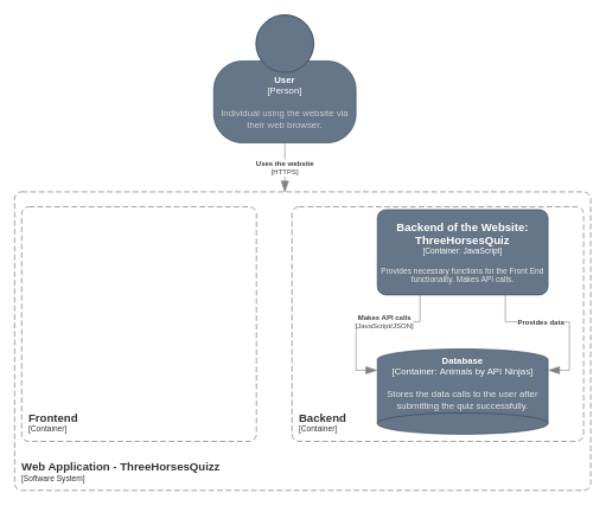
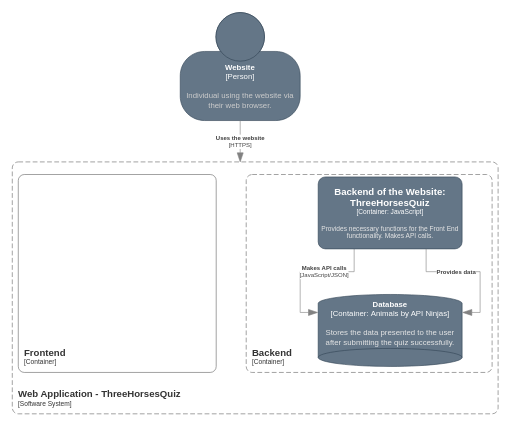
  <mxCell id="0" />
  <mxCell id="1" parent="0" />
- <mxCell id="2" value="&lt;font style=&quot;font-size: 13px;&quot;&gt;&lt;b style=&quot;font-size: 13px;&quot;&gt;User&lt;/b&gt;&lt;/font&gt;&lt;div style=&quot;font-size: 13px;&quot;&gt;[Person]&lt;/div&gt;&lt;br style=&quot;font-size: 13px;&quot;&gt;&lt;div style=&quot;font-size: 13px;&quot;&gt;&lt;font style=&quot;font-size: 13px;&quot;&gt;&lt;font style=&quot;font-size: 13px;&quot; color=&quot;#cccccc&quot;&gt;Individual using the website via their web browser.&lt;/font&gt;&lt;/font&gt;&lt;/div&gt;" style="html=1;fontSize=13;dashed=0;whiteSpace=wrap;shape=mxgraph.c4.person2;align=center;metaEdit=1;points=[[0.5,0,0],[1,0.5,0],[1,0.75,0],[0.75,1,0],[0.5,1,0],[0.25,1,0],[0,0.75,0],[0,0.5,0]];resizable=0;fillColor=#647687;strokeColor=#314354;fontColor=#ffffff;" parent="1" vertex="1"><mxGeometry x="300" y="20" width="200" height="180" as="geometry" /></mxCell>
- <mxCell id="3" value="&lt;font style=&quot;font-size: 13px;&quot;&gt;&lt;b style=&quot;font-size: 13px;&quot;&gt;Database&lt;/b&gt;&lt;/font&gt;&lt;div style=&quot;font-size: 13px;&quot;&gt;[Container:&amp;nbsp;Animals by API Ninjas]&lt;/div&gt;&lt;br style=&quot;font-size: 13px;&quot;&gt;&lt;div style=&quot;font-size: 13px;&quot;&gt;&lt;font style=&quot;font-size: 13px;&quot;&gt;&lt;font color=&quot;#E6E6E6&quot; style=&quot;font-size: 13px;&quot;&gt;Stores the data calls to the user after submitting the quiz successfully.&lt;/font&gt;&lt;/font&gt;&lt;/div&gt;" style="shape=cylinder3;size=15;whiteSpace=wrap;html=1;boundedLbl=1;rounded=0;labelBackgroundColor=none;fillColor=#647687;fontSize=13;fontColor=#ffffff;align=center;strokeColor=#314354;metaEdit=1;points=[[0.5,0,0],[1,0.25,0],[1,0.5,0],[1,0.75,0],[0.5,1,0],[0,0.75,0],[0,0.5,0],[0,0.25,0]];resizable=0;direction=west;" parent="1" vertex="1"><mxGeometry x="530" y="490" width="240" height="120" as="geometry" /></mxCell>
+ <mxCell id="2" value="&lt;font style=&quot;font-size: 13px;&quot;&gt;&lt;b style=&quot;font-size: 13px;&quot;&gt;Website&lt;/b&gt;&lt;/font&gt;&lt;div style=&quot;font-size: 13px;&quot;&gt;[Person]&lt;/div&gt;&lt;br style=&quot;font-size: 13px;&quot;&gt;&lt;div style=&quot;font-size: 13px;&quot;&gt;&lt;font style=&quot;font-size: 13px;&quot;&gt;&lt;font style=&quot;font-size: 13px;&quot; color=&quot;#cccccc&quot;&gt;Individual using the website via their web browser.&lt;/font&gt;&lt;/font&gt;&lt;/div&gt;" style="html=1;fontSize=13;dashed=0;whiteSpace=wrap;shape=mxgraph.c4.person2;align=center;metaEdit=1;points=[[0.5,0,0],[1,0.5,0],[1,0.75,0],[0.75,1,0],[0.5,1,0],[0.25,1,0],[0,0.75,0],[0,0.5,0]];resizable=0;fillColor=#647687;strokeColor=#314354;fontColor=#ffffff;" parent="1" vertex="1"><mxGeometry x="300" y="20" width="200" height="180" as="geometry" /></mxCell>
+ <mxCell id="3" value="&lt;font style=&quot;font-size: 13px;&quot;&gt;&lt;b style=&quot;font-size: 13px;&quot;&gt;Database&lt;/b&gt;&lt;/font&gt;&lt;div style=&quot;font-size: 13px;&quot;&gt;[Container:&amp;nbsp;Animals by API Ninjas]&lt;/div&gt;&lt;br style=&quot;font-size: 13px;&quot;&gt;&lt;div style=&quot;font-size: 13px;&quot;&gt;&lt;font style=&quot;font-size: 13px;&quot;&gt;&lt;font color=&quot;#E6E6E6&quot; style=&quot;font-size: 13px;&quot;&gt;Stores the data presented to the user after submitting the quiz successfully.&lt;/font&gt;&lt;/font&gt;&lt;/div&gt;" style="shape=cylinder3;size=15;whiteSpace=wrap;html=1;boundedLbl=1;rounded=0;labelBackgroundColor=none;fillColor=#647687;fontSize=13;fontColor=#ffffff;align=center;strokeColor=#314354;metaEdit=1;points=[[0.5,0,0],[1,0.25,0],[1,0.5,0],[1,0.75,0],[0.5,1,0],[0,0.75,0],[0,0.5,0],[0,0.25,0]];resizable=0;direction=west;" parent="1" vertex="1"><mxGeometry x="530" y="490" width="240" height="120" as="geometry" /></mxCell>
  <mxCell id="4" value="&lt;font style=&quot;font-size: 16px&quot;&gt;&lt;b&gt;&lt;div style=&quot;text-align: left&quot;&gt;Backend&lt;/div&gt;&lt;/b&gt;&lt;/font&gt;&lt;div style=&quot;text-align: left&quot;&gt;[Container]&lt;/div&gt;" style="rounded=1;fontSize=11;whiteSpace=wrap;html=1;dashed=1;arcSize=20;fillColor=none;strokeColor=#666666;fontColor=#333333;labelBackgroundColor=none;align=left;verticalAlign=bottom;labelBorderColor=none;spacingTop=0;spacing=10;dashPattern=8 4;metaEdit=1;rotatable=0;perimeter=rectanglePerimeter;noLabel=0;labelPadding=0;allowArrows=0;connectable=0;expand=0;recursiveResize=0;editable=1;pointerEvents=0;absoluteArcSize=1;points=[[0.25,0,0],[0.5,0,0],[0.75,0,0],[1,0.25,0],[1,0.5,0],[1,0.75,0],[0.75,1,0],[0.5,1,0],[0.25,1,0],[0,0.75,0],[0,0.5,0],[0,0.25,0]];" parent="1" vertex="1"><mxGeometry x="410" y="290" width="410" height="330" as="geometry" /></mxCell>
- <mxCell id="5" value="&lt;font style=&quot;font-size: 16px&quot;&gt;&lt;b&gt;&lt;div style=&quot;text-align: left&quot;&gt;Web Application - ThreeHorsesQuizz&lt;/div&gt;&lt;/b&gt;&lt;/font&gt;&lt;div style=&quot;text-align: left&quot;&gt;[Software System]&lt;/div&gt;" style="rounded=1;fontSize=11;whiteSpace=wrap;html=1;dashed=1;arcSize=20;fillColor=none;strokeColor=#666666;fontColor=#333333;labelBackgroundColor=none;align=left;verticalAlign=bottom;labelBorderColor=none;spacingTop=0;spacing=10;dashPattern=8 4;metaEdit=1;rotatable=0;perimeter=rectanglePerimeter;noLabel=0;labelPadding=0;allowArrows=0;connectable=0;expand=0;recursiveResize=0;editable=1;pointerEvents=0;absoluteArcSize=1;points=[[0.25,0,0],[0.5,0,0],[0.75,0,0],[1,0.25,0],[1,0.5,0],[1,0.75,0],[0.75,1,0],[0.5,1,0],[0.25,1,0],[0,0.75,0],[0,0.5,0],[0,0.25,0]];" parent="1" vertex="1"><mxGeometry x="20" y="269" width="810" height="420" as="geometry" /></mxCell>
- <mxCell id="6" value="&lt;font style=&quot;font-size: 16px&quot;&gt;&lt;b&gt;&lt;div style=&quot;text-align: left&quot;&gt;Frontend&lt;/div&gt;&lt;/b&gt;&lt;/font&gt;&lt;div style=&quot;text-align: left&quot;&gt;[Container]&lt;/div&gt;" style="rounded=1;fontSize=11;whiteSpace=wrap;html=1;dashed=1;arcSize=20;fillColor=none;strokeColor=#666666;fontColor=#333333;labelBackgroundColor=none;align=left;verticalAlign=bottom;labelBorderColor=none;spacingTop=0;spacing=10;dashPattern=8 4;metaEdit=1;rotatable=0;perimeter=rectanglePerimeter;noLabel=0;labelPadding=0;allowArrows=0;connectable=0;expand=0;recursiveResize=0;editable=1;pointerEvents=0;absoluteArcSize=1;points=[[0.25,0,0],[0.5,0,0],[0.75,0,0],[1,0.25,0],[1,0.5,0],[1,0.75,0],[0.75,1,0],[0.5,1,0],[0.25,1,0],[0,0.75,0],[0,0.5,0],[0,0.25,0]];" parent="1" vertex="1"><mxGeometry x="30" y="290" width="330" height="330" as="geometry" /></mxCell>
+ <mxCell id="5" value="&lt;font style=&quot;font-size: 16px&quot;&gt;&lt;b&gt;&lt;div style=&quot;text-align: left&quot;&gt;Web Application - ThreeHorsesQuiz&lt;/div&gt;&lt;/b&gt;&lt;/font&gt;&lt;div style=&quot;text-align: left&quot;&gt;[Software System]&lt;/div&gt;" style="rounded=1;fontSize=11;whiteSpace=wrap;html=1;dashed=1;arcSize=20;fillColor=none;strokeColor=#666666;fontColor=#333333;labelBackgroundColor=none;align=left;verticalAlign=bottom;labelBorderColor=none;spacingTop=0;spacing=10;dashPattern=8 4;metaEdit=1;rotatable=0;perimeter=rectanglePerimeter;noLabel=0;labelPadding=0;allowArrows=0;connectable=0;expand=0;recursiveResize=0;editable=1;pointerEvents=0;absoluteArcSize=1;points=[[0.25,0,0],[0.5,0,0],[0.75,0,0],[1,0.25,0],[1,0.5,0],[1,0.75,0],[0.75,1,0],[0.5,1,0],[0.25,1,0],[0,0.75,0],[0,0.5,0],[0,0.25,0]];" parent="1" vertex="1"><mxGeometry x="20" y="269" width="810" height="420" as="geometry" /></mxCell>
+ <mxCell id="6" value="&lt;font style=&quot;font-size: 16px&quot;&gt;&lt;b&gt;&lt;div style=&quot;text-align: left&quot;&gt;Frontend&lt;/div&gt;&lt;/b&gt;&lt;/font&gt;&lt;div style=&quot;text-align: left&quot;&gt;[Container]&lt;/div&gt;" style="rounded=1;fontSize=11;whiteSpace=wrap;html=1;dashed=0;arcSize=20;fillColor=none;strokeColor=#666666;fontColor=#333333;labelBackgroundColor=none;align=left;verticalAlign=bottom;labelBorderColor=none;spacingTop=0;spacing=10;dashPattern=8 4;metaEdit=1;rotatable=0;perimeter=rectanglePerimeter;noLabel=0;labelPadding=0;allowArrows=0;connectable=0;expand=0;recursiveResize=0;editable=1;pointerEvents=0;absoluteArcSize=1;points=[[0.25,0,0],[0.5,0,0],[0.75,0,0],[1,0.25,0],[1,0.5,0],[1,0.75,0],[0.75,1,0],[0.5,1,0],[0.25,1,0],[0,0.75,0],[0,0.5,0],[0,0.25,0]];" parent="1" vertex="1"><mxGeometry x="30" y="290" width="330" height="330" as="geometry" /></mxCell>
  <mxCell id="7" value="&lt;div style=&quot;text-align: left&quot;&gt;&lt;div style=&quot;text-align: center&quot;&gt;&lt;b&gt;Uses the website&lt;/b&gt;&lt;/div&gt;&lt;div style=&quot;text-align: center&quot;&gt;[HTTPS]&lt;/div&gt;&lt;/div&gt;" style="endArrow=blockThin;html=1;fontSize=10;fontColor=#404040;strokeWidth=1;endFill=1;strokeColor=#828282;elbow=vertical;metaEdit=1;endSize=14;startSize=14;jumpStyle=arc;jumpSize=16;rounded=0;edgeStyle=orthogonalEdgeStyle;exitX=0.5;exitY=1;exitDx=0;exitDy=0;exitPerimeter=0;" parent="1" source="2" edge="1"><mxGeometry width="240" relative="1" as="geometry"><mxPoint x="280" y="410" as="sourcePoint" /><mxPoint x="400" y="270" as="targetPoint" /></mxGeometry></mxCell>
  <mxCell id="8" value="&lt;div style=&quot;text-align: left&quot;&gt;&lt;div style=&quot;text-align: center&quot;&gt;&lt;b&gt;Makes API calls&lt;/b&gt;&lt;/div&gt;&lt;div style=&quot;text-align: center&quot;&gt;[JavaScript/JSON]&lt;/div&gt;&lt;/div&gt;" style="endArrow=blockThin;html=1;fontSize=10;fontColor=#404040;strokeWidth=1;endFill=1;strokeColor=#828282;elbow=vertical;metaEdit=1;endSize=14;startSize=14;jumpStyle=arc;jumpSize=16;rounded=0;edgeStyle=orthogonalEdgeStyle;exitX=0.25;exitY=1;exitDx=0;exitDy=0;exitPerimeter=0;entryX=1;entryY=0.75;entryDx=0;entryDy=0;entryPerimeter=0;" edge="1" parent="1" source="9" target="3"><mxGeometry x="-0.221" width="240" relative="1" as="geometry"><mxPoint x="650" y="415" as="sourcePoint" /><mxPoint x="650" y="500" as="targetPoint" /><Array as="points"><mxPoint x="590" y="452" /><mxPoint x="500" y="452" /><mxPoint x="500" y="520" /></Array><mxPoint as="offset" /></mxGeometry></mxCell>
  <mxCell id="9" value="&lt;font style=&quot;font-size: 16px&quot;&gt;&lt;b&gt;Backend of the Website: ThreeHorsesQuiz&lt;/b&gt;&lt;/font&gt;&lt;div&gt;[Container: JavaScript]&lt;/div&gt;&lt;br&gt;&lt;div&gt;&lt;font style=&quot;font-size: 11px&quot;&gt;&lt;font color=&quot;#E6E6E6&quot;&gt;Provides necessary functions for the Front End functionality. Makes API calls.&lt;/font&gt;&lt;/div&gt;" style="rounded=1;whiteSpace=wrap;html=1;fontSize=11;labelBackgroundColor=none;fillColor=#647687;fontColor=#ffffff;align=center;arcSize=10;strokeColor=#314354;metaEdit=1;resizable=0;points=[[0.25,0,0],[0.5,0,0],[0.75,0,0],[1,0.25,0],[1,0.5,0],[1,0.75,0],[0.75,1,0],[0.5,1,0],[0.25,1,0],[0,0.75,0],[0,0.5,0],[0,0.25,0]];" vertex="1" parent="1"><mxGeometry x="530" y="294" width="240" height="120" as="geometry" /></mxCell>
  <mxCell id="10" value="&lt;div style=&quot;text-align: left&quot;&gt;&lt;div style=&quot;text-align: center&quot;&gt;&lt;b&gt;Provides data&lt;/b&gt;&lt;/div&gt;" style="endArrow=blockThin;html=1;fontSize=10;fontColor=#404040;strokeWidth=1;endFill=1;strokeColor=#828282;elbow=vertical;metaEdit=1;endSize=14;startSize=14;jumpStyle=arc;jumpSize=16;rounded=0;edgeStyle=orthogonalEdgeStyle;entryX=0;entryY=0.75;entryDx=0;entryDy=0;entryPerimeter=0;exitX=0.75;exitY=1;exitDx=0;exitDy=0;exitPerimeter=0;" edge="1" parent="1" source="9" target="3"><mxGeometry x="-0.221" width="240" relative="1" as="geometry"><mxPoint x="300" y="450" as="sourcePoint" /><mxPoint x="540" y="450" as="targetPoint" /><Array as="points"><mxPoint x="710" y="452" /><mxPoint x="800" y="452" /><mxPoint x="800" y="520" /></Array><mxPoint as="offset" /></mxGeometry></mxCell>
